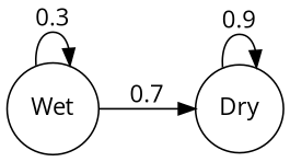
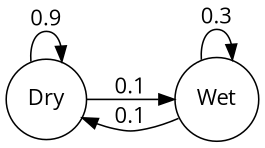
  digraph {
    fontname="Open Sans"
    rankdir=LR
    node [fontname="Open Sans" shape=circle]
    edge [fontname="Open Sans"]
    Dry
    Wet
    Dry -> Dry [label=0.9]
-   Wet -> Dry [label=0.7]
+   Dry -> Wet [label=0.1]
+   Wet -> Dry [label=0.1]
    Wet -> Wet [label=0.3]
  }
